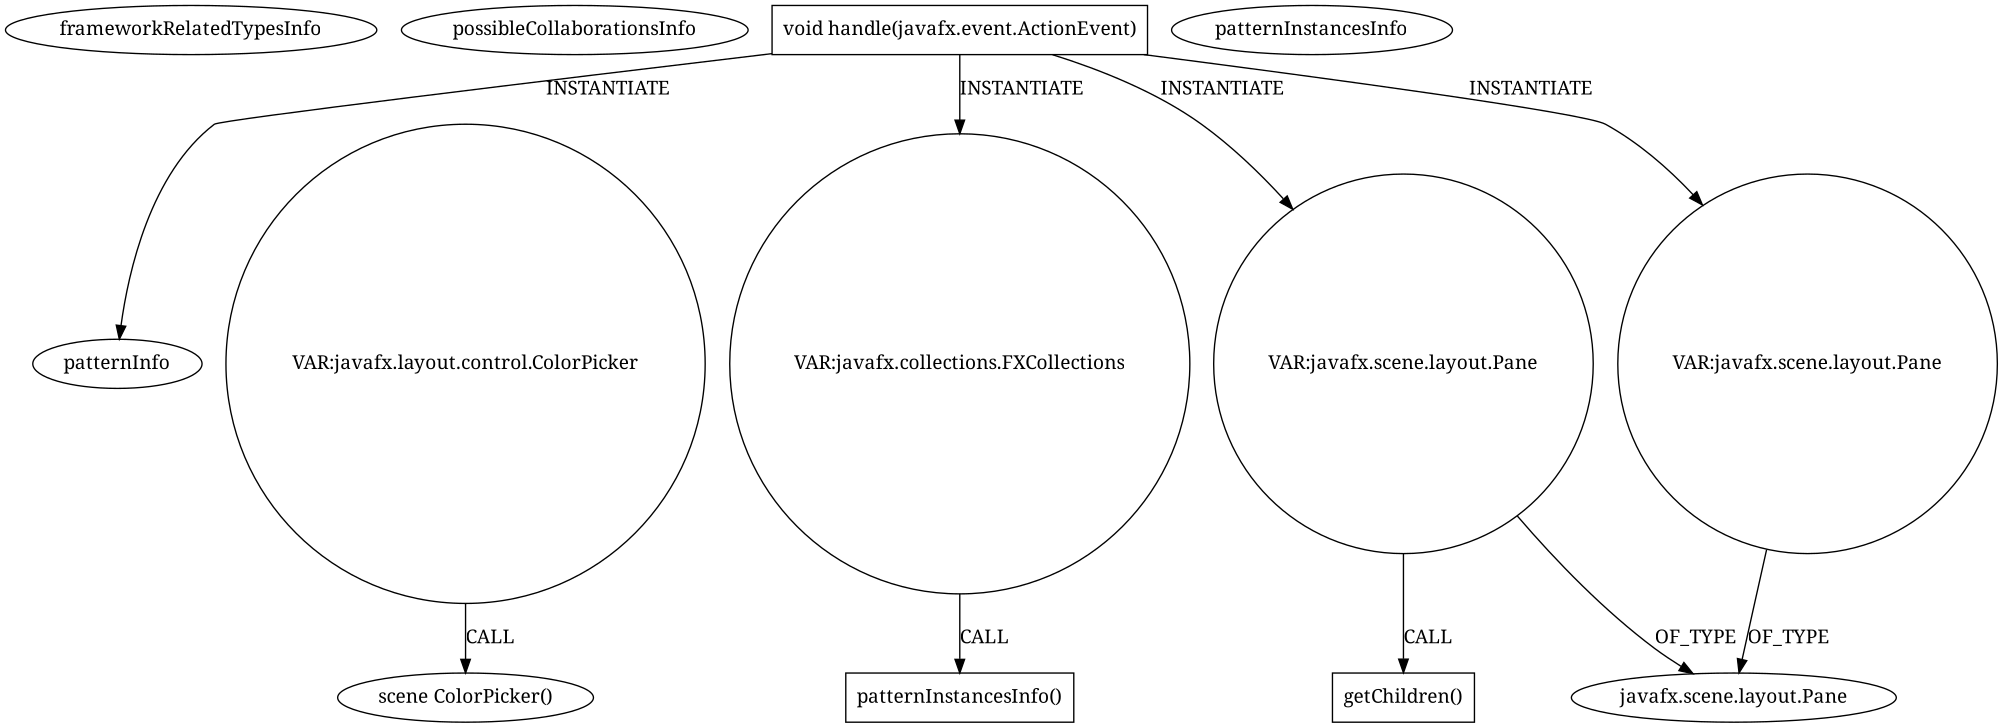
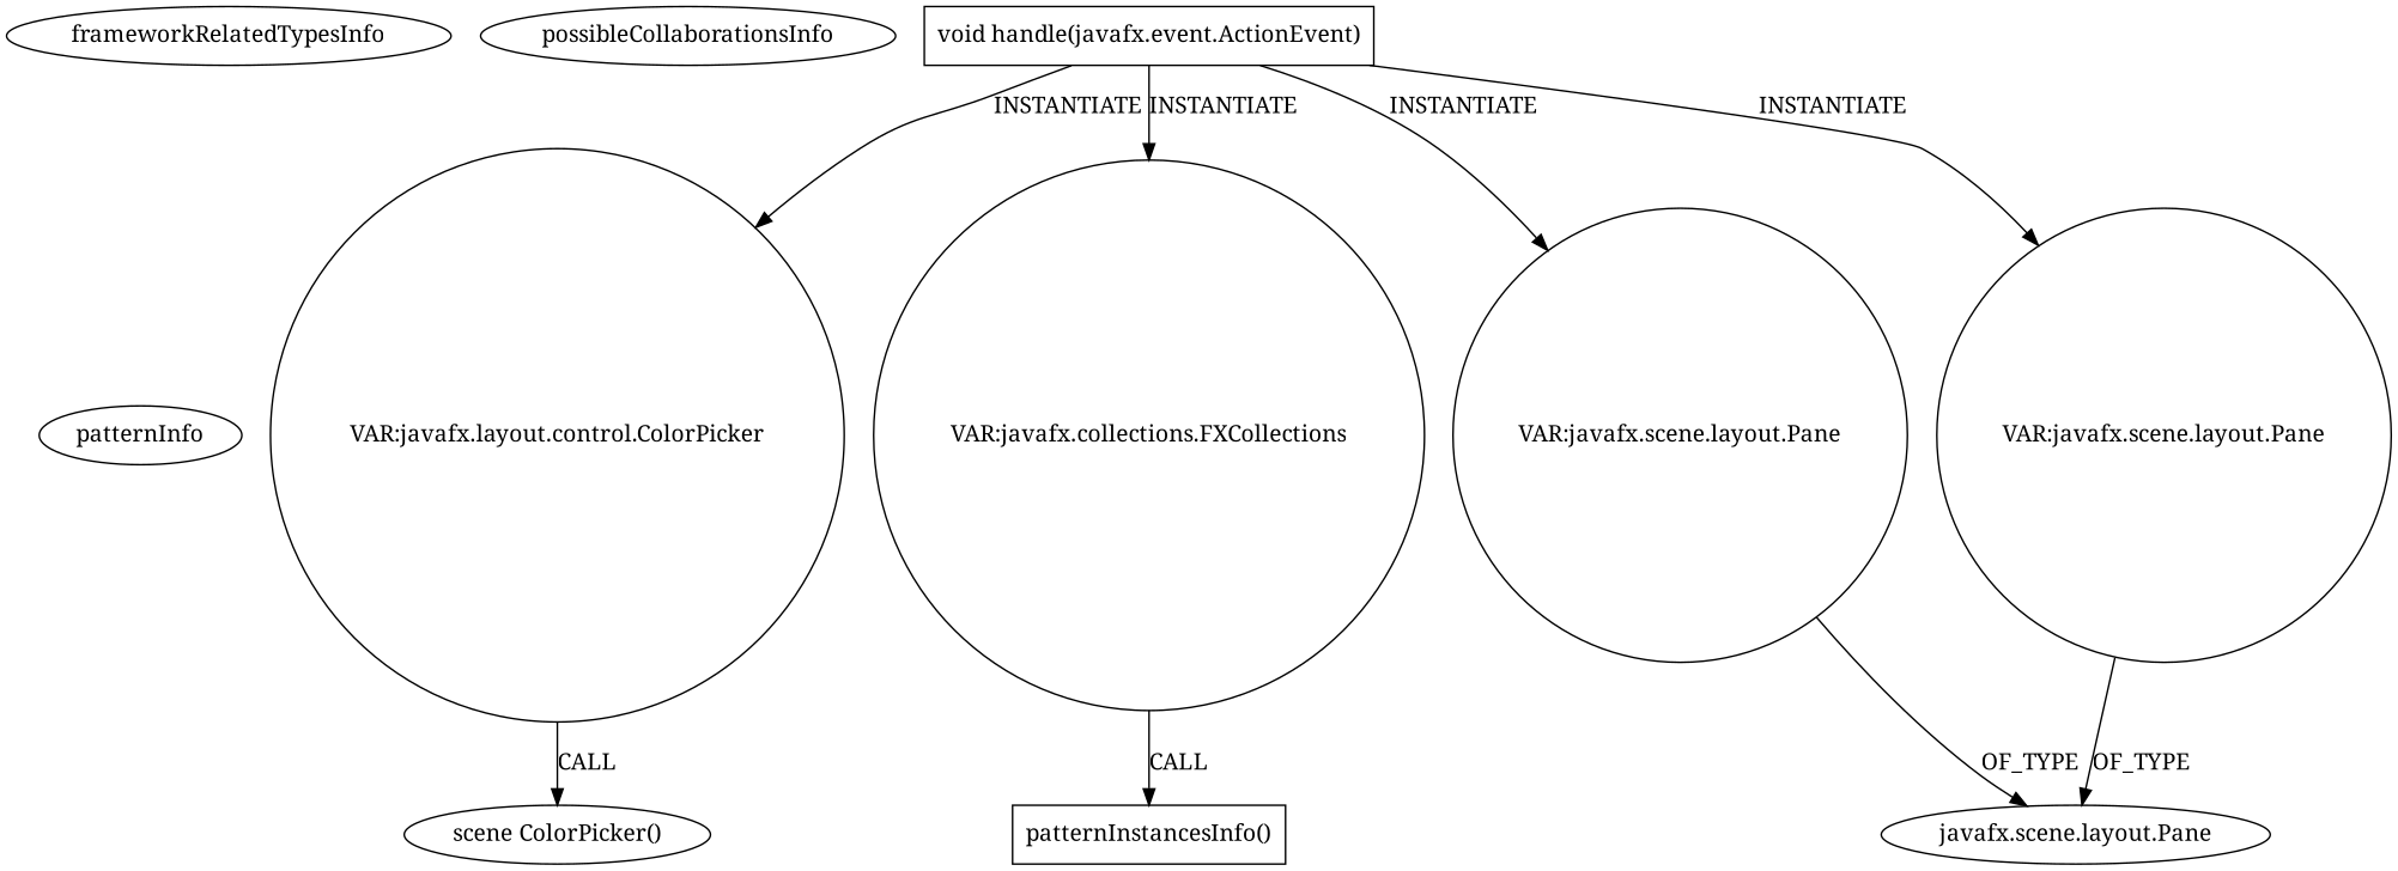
  digraph {
    fontname="Noto Serif"
    node [fontname="Noto Serif" isFrameworkType=false]
    edge [fontname="Noto Serif"]
    frameworkRelatedTypesInfo [isFrameworkType=""]
    possibleCollaborationsInfo [isFrameworkType=""]
    patternInfo [frequency=2.0 patternRootClient=null isFrameworkType=""]
-   patternInstancesInfo [0="empollondefisica-PlanetGame~/empollondefisica-PlanetGame/PlanetGame-master/src/planetGame/MainMenuScene.java~void MainMenuScene(javafx.scene.Group,javafx.stage.Stage)~2642" 1="empollondefisica-PlanetGame~/empollondefisica-PlanetGame/PlanetGame-master/src/testing/Testing.java~void start(javafx.stage.Stage)~2647" isFrameworkType=""]
    n5 [label="scene ColorPicker()" vertexType=CONSTRUCTOR_CALL]
    n6 [label="VAR:javafx.layout.control.ColorPicker" shape=circle vertexType=VARIABLE_EXPRESION]
    n7 [label="void handle(javafx.event.ActionEvent)" shape=box vertexType=OVERRIDING_METHOD_DECLARATION]
    n8 [label="VAR:javafx.collections.FXCollections" shape=circle vertexType=VARIABLE_EXPRESION]
    n9 [label="VAR:javafx.scene.layout.Pane" shape=circle vertexType=VARIABLE_EXPRESION]
    n10 [label="VAR:javafx.scene.layout.Pane" shape=circle vertexType=VARIABLE_EXPRESION]
    n11 [label="patternInstancesInfo()" shape=box vertexType=INSIDE_CALL]
    n12 [label="javafx.scene.layout.Pane" vertexType=FRAMEWORK_CLASS_TYPE]
-   n13 [label="getChildren()" shape=box vertexType=INSIDE_CALL]
    n6 -> n5 [label=CALL]
-   n7 -> patternInfo [label=INSTANTIATE]
+   n7 -> n6 [label=INSTANTIATE]
    n7 -> n8 [label=INSTANTIATE]
    n7 -> n9 [label=INSTANTIATE]
    n7 -> n10 [label=INSTANTIATE]
    n8 -> n11 [label=CALL]
    n9 -> n12 [label=OF_TYPE]
-   n9 -> n13 [label=CALL]
    n10 -> n12 [label=OF_TYPE]
  }
